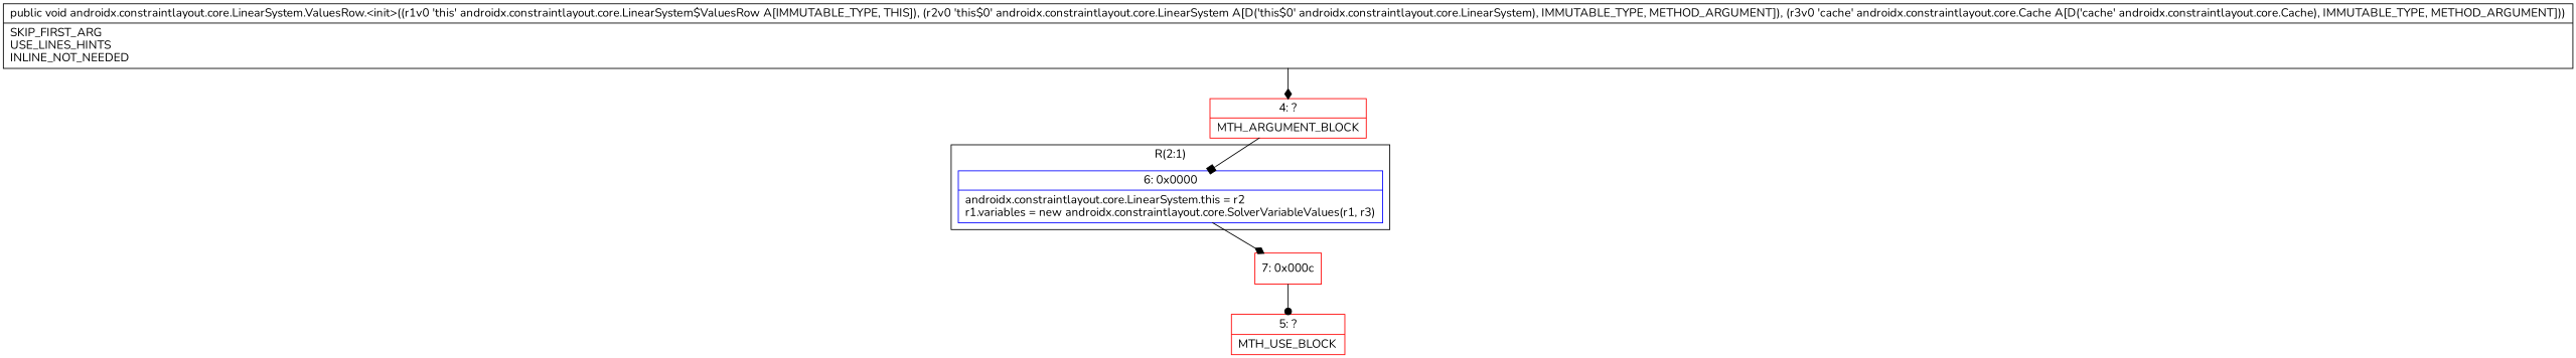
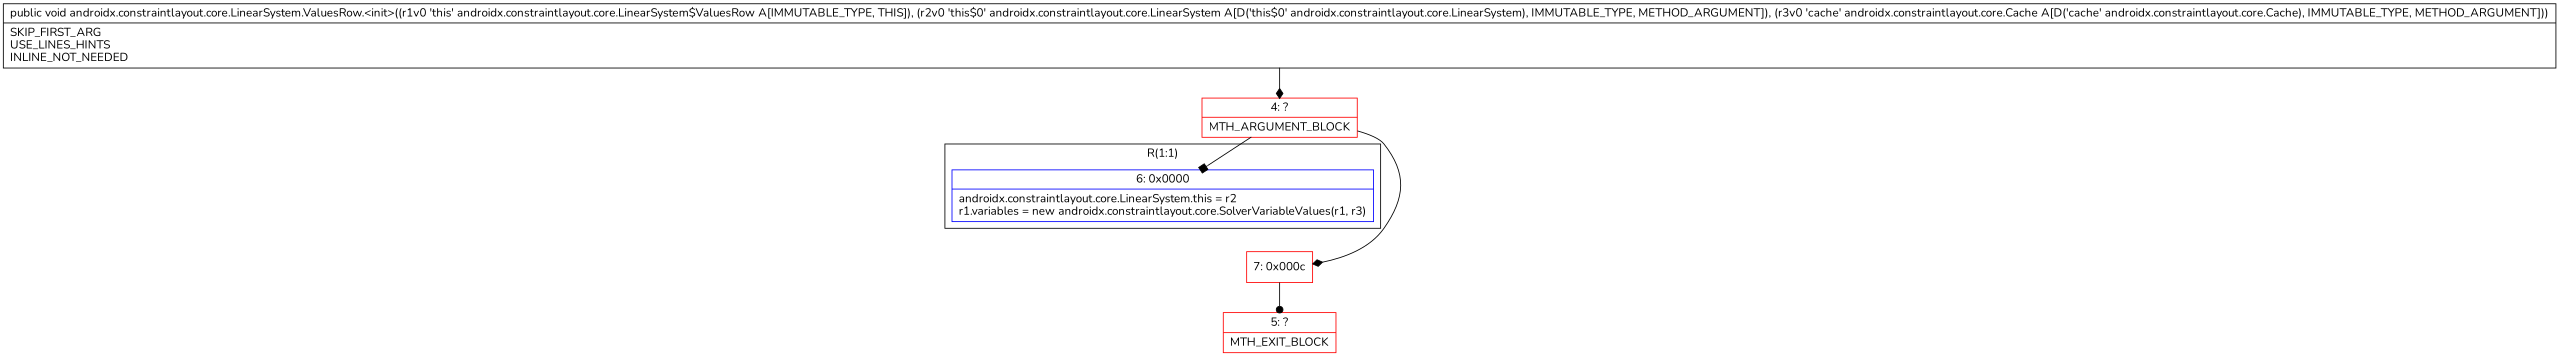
  digraph {
    fontname=Nunito
    node [color=red fontname=Nunito shape=record]
    edge [arrowhead=diamond fontname=Nunito]
    n1 [color=blue label="{6\:\ 0x0000|androidx.constraintlayout.core.LinearSystem.this = r2\lr1.variables = new androidx.constraintlayout.core.SolverVariableValues(r1, r3)\l}"]
    n2 [label="{7\:\ 0x000c}"]
-   n3 [label="{5\:\ ?|MTH_USE_BLOCK\l}"]
+   n3 [label="{5\:\ ?|MTH_EXIT_BLOCK\l}"]
    n4 [label="{4\:\ ?|MTH_ARGUMENT_BLOCK\l}"]
    n5 [label="{public void androidx.constraintlayout.core.LinearSystem.ValuesRow.\<init\>((r1v0 'this' androidx.constraintlayout.core.LinearSystem$ValuesRow A[IMMUTABLE_TYPE, THIS]), (r2v0 'this$0' androidx.constraintlayout.core.LinearSystem A[D('this$0' androidx.constraintlayout.core.LinearSystem), IMMUTABLE_TYPE, METHOD_ARGUMENT]), (r3v0 'cache' androidx.constraintlayout.core.Cache A[D('cache' androidx.constraintlayout.core.Cache), IMMUTABLE_TYPE, METHOD_ARGUMENT]))  | SKIP_FIRST_ARG\lUSE_LINES_HINTS\lINLINE_NOT_NEEDED\l}" color=""]
    subgraph cluster_1 {
-     label="R(2:1)"
+     label="R(1:1)"
      n1
    }
-   n1 -> n2
+   n4 -> n2
    n2 -> n3 [arrowhead=dot]
    n4 -> n1 [arrowhead=box]
    n5 -> n4
  }
